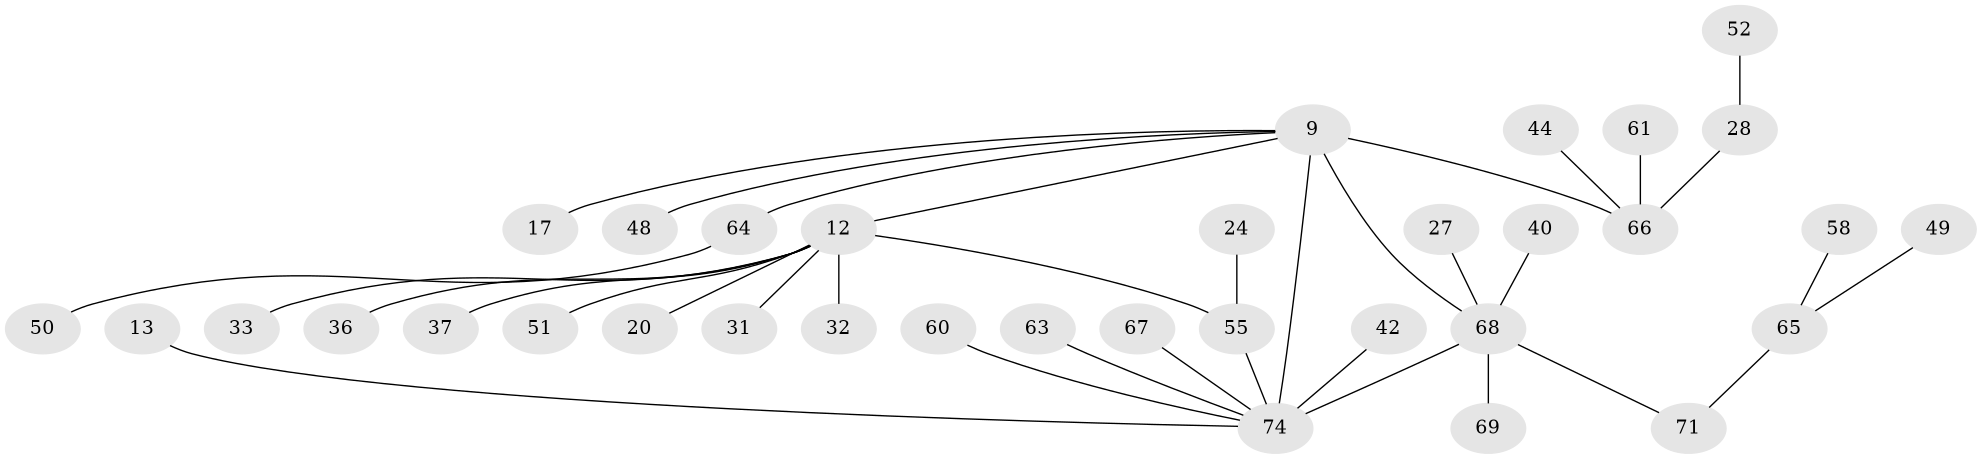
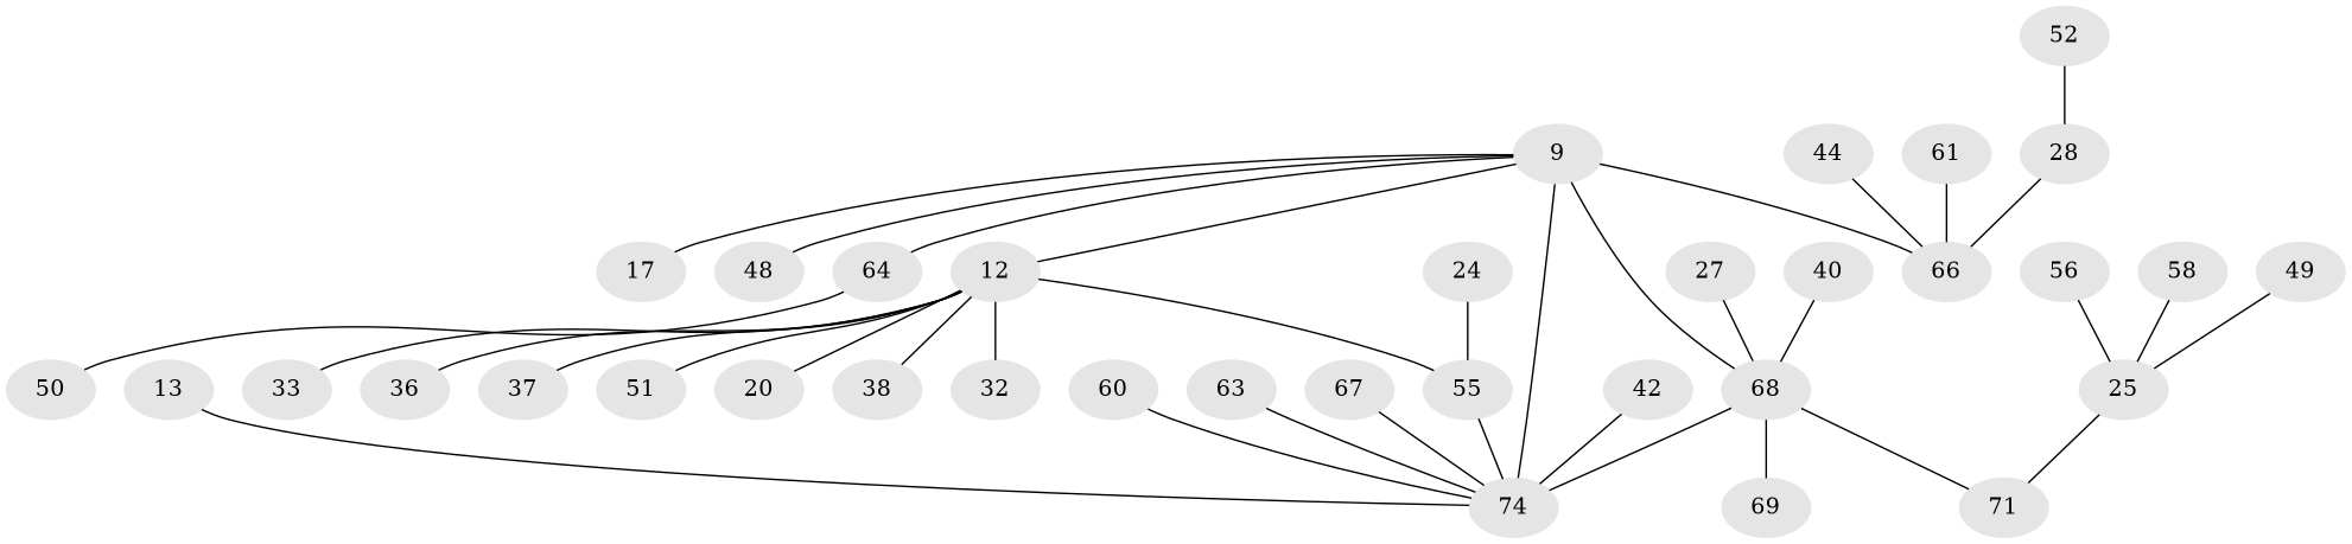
  graph {
    node [color=gray90 style=filled]
    9 [super="+7+3"]
    12 [super="+11"]
    17
    48
    64 [super="+47"]
    66 [super="+8+22+23+26"]
    68 [super="+34+46+54+57+62+4"]
    n8 [label=74 super="+35+38+15+39+6"]
    20
-   31
+   31 [label=38]
    32
    33
    36
    37
    51
    55 [super="+10"]
    50 [super="+41"]
-   65 [super="+59+1"]
+   65 [super="+59+1" label=25]
    71
    69 [super="+53"]
    24
    27
    28
    40
    42
    n26 [label=13]
    44
    49
    52
+   56
    58
    60
    61 [super="+45"]
    63
    67 [super="+25"]
    9 -- 12 [weight=2]
    9 -- 17
    9 -- 48
    9 -- 64
    9 -- 66 [weight=2]
    9 -- 68
    9 -- n8 [weight=4]
    12 -- 20
    12 -- 31
    12 -- 32
    12 -- 33
    12 -- 36
    12 -- 37
    12 -- 51
    12 -- 55 [weight=2]
    64 -- 50
    68 -- n8 [weight=2]
    68 -- 71
    68 -- 69
    55 -- n8 [weight=3]
    65 -- 71
    24 -- 55
    27 -- 68
    28 -- 66
    40 -- 68
    42 -- n8
    n26 -- n8
    44 -- 66
    49 -- 65
    52 -- 28
+   56 -- 65
    58 -- 65
    60 -- n8
    61 -- 66
    63 -- n8
    67 -- n8
  }
